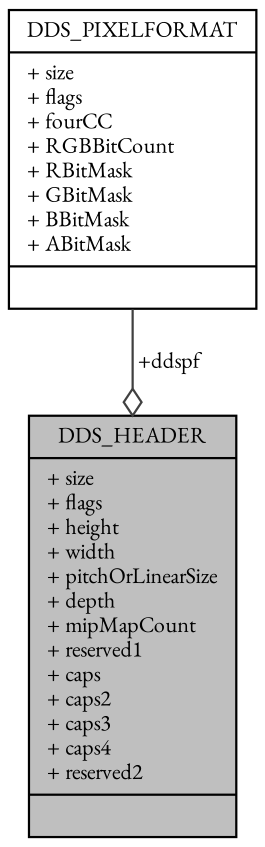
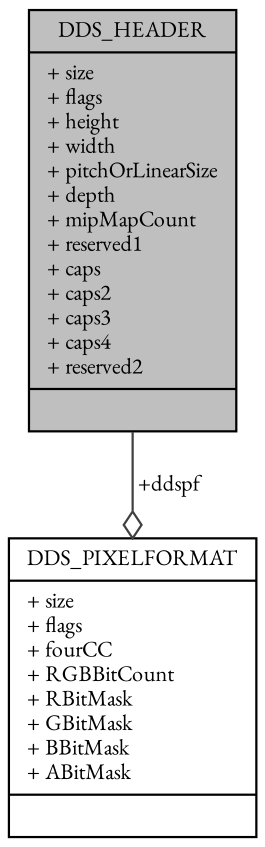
  digraph {
    fontname="EB Garamond"
    node [color=black fontname="EB Garamond" fontsize=10 shape=record style=filled]
    n1 [fillcolor=grey75 fontcolor=black height=0.2 label="{DDS_HEADER\n|+ size\l+ flags\l+ height\l+ width\l+ pitchOrLinearSize\l+ depth\l+ mipMapCount\l+ reserved1\l+ caps\l+ caps2\l+ caps3\l+ caps4\l+ reserved2\l|}" width=0.4]
    n2 [fillcolor=white height=0.2 label="{DDS_PIXELFORMAT\n|+ size\l+ flags\l+ fourCC\l+ RGBBitCount\l+ RBitMask\l+ GBitMask\l+ BBitMask\l+ ABitMask\l|}" width=0.4]
-   n2 -> n1 [arrowhead=odiamond color=grey25 fontname="EB Garamond" fontsize=10 label=" +ddspf" labelfontname=Helvetica labelfontsize=10 style=solid]
+   n1 -> n2 [arrowhead=odiamond color=grey25 fontname="EB Garamond" fontsize=10 label=" +ddspf" labelfontname=Helvetica labelfontsize=10 style=solid]
  }
